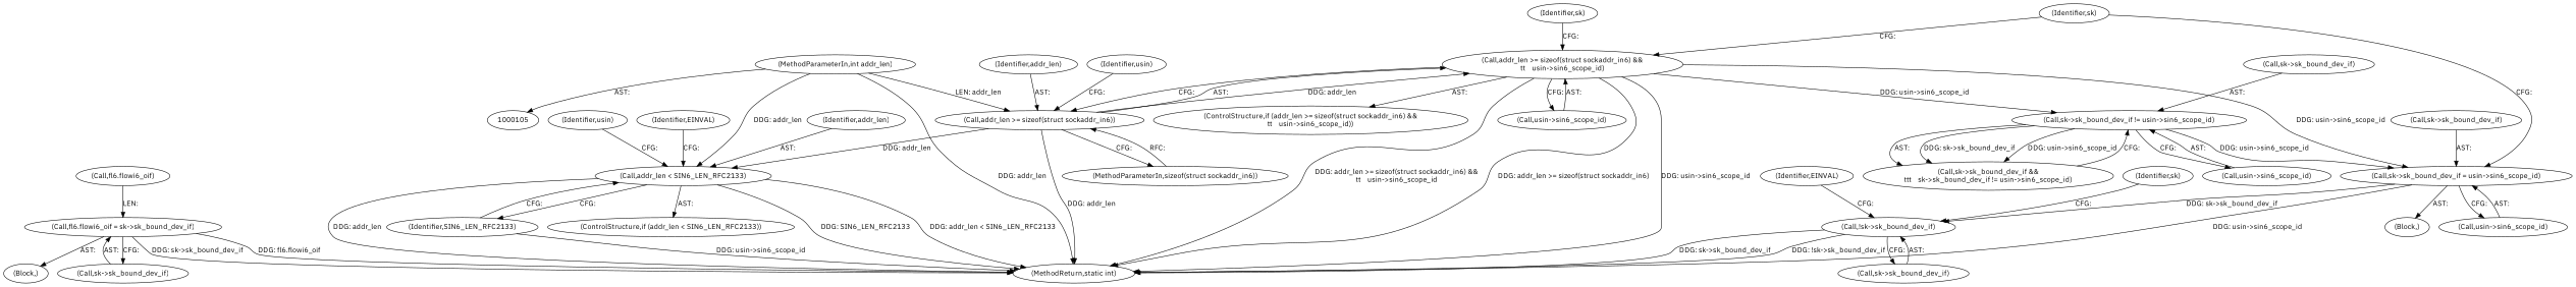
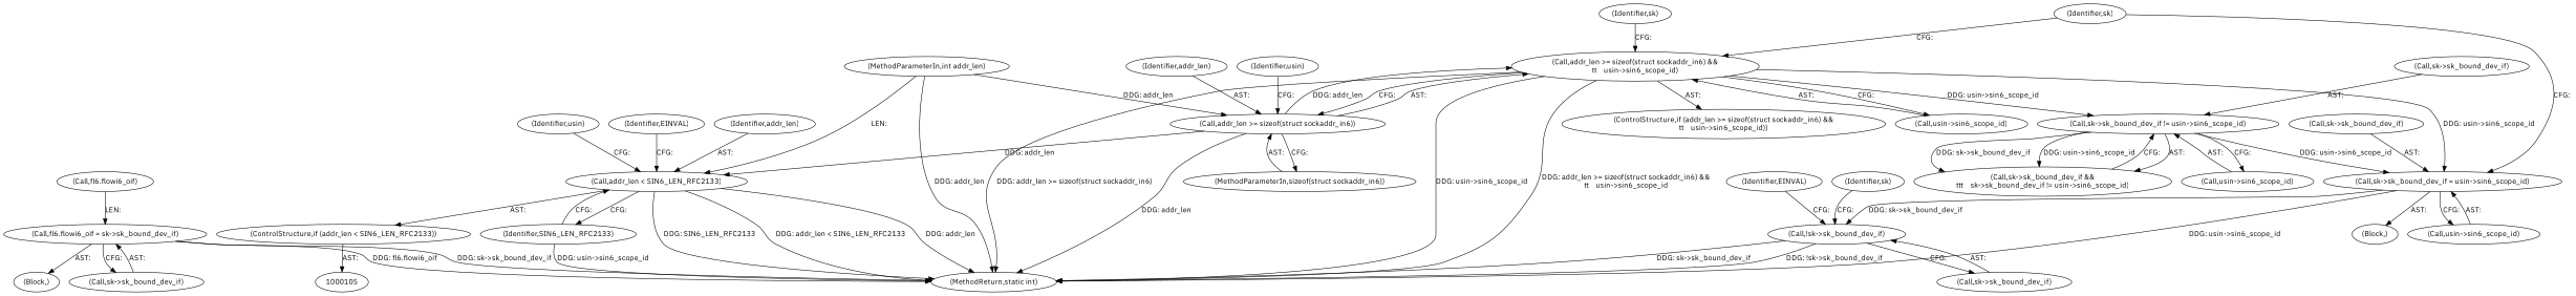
  digraph {
    fontname="IBM Plex Sans"
    node [fontname="IBM Plex Sans"]
    edge [fontname="IBM Plex Sans"]
    n1 [label="(Call,!sk->sk_bound_dev_if)"]
    n2 [label="(Call,sk->sk_bound_dev_if)"]
    n3 [label="(MethodReturn,static int)"]
    n4 [label="(Call,fl6.flowi6_oif = sk->sk_bound_dev_if)"]
    n5 [label="(Block,)"]
    n6 [label="(Call,sk->sk_bound_dev_if)"]
    n7 [label="(Call,sk->sk_bound_dev_if = usin->sin6_scope_id)"]
    n8 [label="(Call,usin->sin6_scope_id)"]
    n9 [label="(Block,)"]
    n10 [label="(Call,sk->sk_bound_dev_if != usin->sin6_scope_id)"]
    n11 [label="(Call,sk->sk_bound_dev_if &&\n\t\t\t    sk->sk_bound_dev_if != usin->sin6_scope_id)"]
    n12 [label="(Call,usin->sin6_scope_id)"]
    n13 [label="(Call,addr_len >= sizeof(struct sockaddr_in6) &&\n\t\t    usin->sin6_scope_id)"]
    n14 [label="(Call,addr_len >= sizeof(struct sockaddr_in6))"]
    n15 [label="(ControlStructure,if (addr_len >= sizeof(struct sockaddr_in6) &&\n\t\t    usin->sin6_scope_id))"]
    n16 [label="(Call,usin->sin6_scope_id)"]
    n17 [label="(MethodParameterIn,sizeof(struct sockaddr_in6))"]
    n18 [label="(Call,addr_len < SIN6_LEN_RFC2133)"]
    n19 [label="(ControlStructure,if (addr_len < SIN6_LEN_RFC2133))"]
    n20 [label="(Identifier,SIN6_LEN_RFC2133)"]
    n21 [label="(MethodParameterIn,int addr_len)"]
    1000105
    n23 [label="(Identifier,EINVAL)"]
    n24 [label="(Identifier,usin)"]
    n25 [label="(Identifier,addr_len)"]
    n26 [label="(Call,sk->sk_bound_dev_if)"]
    n27 [label="(Identifier,sk)"]
    n28 [label="(Call,sk->sk_bound_dev_if)"]
    n29 [label="(Identifier,usin)"]
    n30 [label="(Identifier,sk)"]
    n31 [label="(Identifier,EINVAL)"]
    n32 [label="(Call,fl6.flowi6_oif)"]
    n33 [label="(Identifier,addr_len)"]
    n34 [label="(Identifier,sk)"]
    n1 -> n2 [label="CFG: "]
    n1 -> n3 [label="DDG: sk->sk_bound_dev_if"]
    n1 -> n3 [label="DDG: !sk->sk_bound_dev_if"]
    n2 -> n1 [label="AST: "]
    n4 -> n3 [label="DDG: fl6.flowi6_oif"]
    n4 -> n3 [label="DDG: sk->sk_bound_dev_if"]
    n4 -> n5 [label="AST: "]
    n4 -> n6 [label="CFG: "]
    n6 -> n4 [label="AST: "]
    n7 -> n1 [label="DDG: sk->sk_bound_dev_if"]
    n7 -> n3 [label="DDG: usin->sin6_scope_id"]
    n7 -> n8 [label="CFG: "]
    n7 -> n9 [label="AST: "]
    n8 -> n7 [label="AST: "]
    n10 -> n7 [label="DDG: usin->sin6_scope_id"]
    n10 -> n11 [label="AST: "]
    n10 -> n11 [label="DDG: sk->sk_bound_dev_if"]
    n10 -> n11 [label="DDG: usin->sin6_scope_id"]
    n10 -> n12 [label="CFG: "]
    n11 -> n10 [label="CFG: "]
    n12 -> n10 [label="AST: "]
    n13 -> n3 [label="DDG: addr_len >= sizeof(struct sockaddr_in6) &&\n\t\t    usin->sin6_scope_id"]
    n13 -> n3 [label="DDG: addr_len >= sizeof(struct sockaddr_in6)"]
    n13 -> n3 [label="DDG: usin->sin6_scope_id"]
    n13 -> n7 [label="DDG: usin->sin6_scope_id"]
    n13 -> n10 [label="DDG: usin->sin6_scope_id"]
    n13 -> n14 [label="CFG: "]
    n13 -> n15 [label="AST: "]
    n13 -> n16 [label="CFG: "]
    n14 -> n3 [label="DDG: addr_len"]
    n14 -> n13 [label="AST: "]
    n14 -> n13 [label="DDG: addr_len"]
    n14 -> n17 [label="CFG: "]
    n14 -> n18 [label="DDG: addr_len"]
    n16 -> n13 [label="AST: "]
-   n17 -> n14 [label="RFC: "]
+   n17 -> n14 [label="AST: "]
    n18 -> n3 [label="DDG: SIN6_LEN_RFC2133"]
    n18 -> n3 [label="DDG: addr_len < SIN6_LEN_RFC2133"]
    n18 -> n3 [label="DDG: addr_len"]
    n18 -> n19 [label="AST: "]
    n18 -> n20 [label="CFG: "]
    n20 -> n3 [label="DDG: usin->sin6_scope_id"]
    n20 -> n18 [label="CFG: "]
    n21 -> n3 [label="DDG: addr_len"]
-   n21 -> n14 [label="LEN: addr_len"]
-   n21 -> n18 [label="DDG: addr_len"]
-   n21 -> 1000105 [label="AST: "]
+   n21 -> n14 [label="DDG: addr_len"]
+   n21 -> n18 [label="LEN: "]
+   n19 -> 1000105 [label="AST: "]
    n23 -> n1 [label="CFG: "]
    n24 -> n18 [label="CFG: "]
    n25 -> n14 [label="AST: "]
    n26 -> n7 [label="AST: "]
    n27 -> n1 [label="CFG: "]
    n28 -> n10 [label="AST: "]
    n29 -> n14 [label="CFG: "]
    n30 -> n13 [label="CFG: "]
    n31 -> n18 [label="CFG: "]
    n32 -> n4 [label="LEN: "]
    n33 -> n18 [label="AST: "]
    n34 -> n7 [label="CFG: "]
    n34 -> n13 [label="CFG: "]
  }
